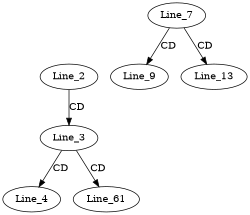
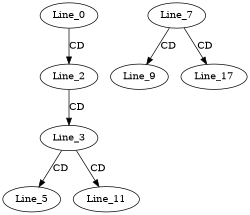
  digraph {
+   Line_0
    Line_2
    Line_3
-   Line_4
-   Line_11 [label=Line_61]
+   Line_4 [label=Line_5]
+   Line_11
    Line_7
    Line_9
-   Line_17 [label=Line_13]
+   Line_17
+   Line_0 -> Line_2 [label=CD]
    Line_2 -> Line_3 [label=CD]
    Line_3 -> Line_4 [label=CD]
    Line_3 -> Line_11 [label=CD]
    Line_7 -> Line_9 [label=CD]
    Line_7 -> Line_17 [label=CD]
  }
